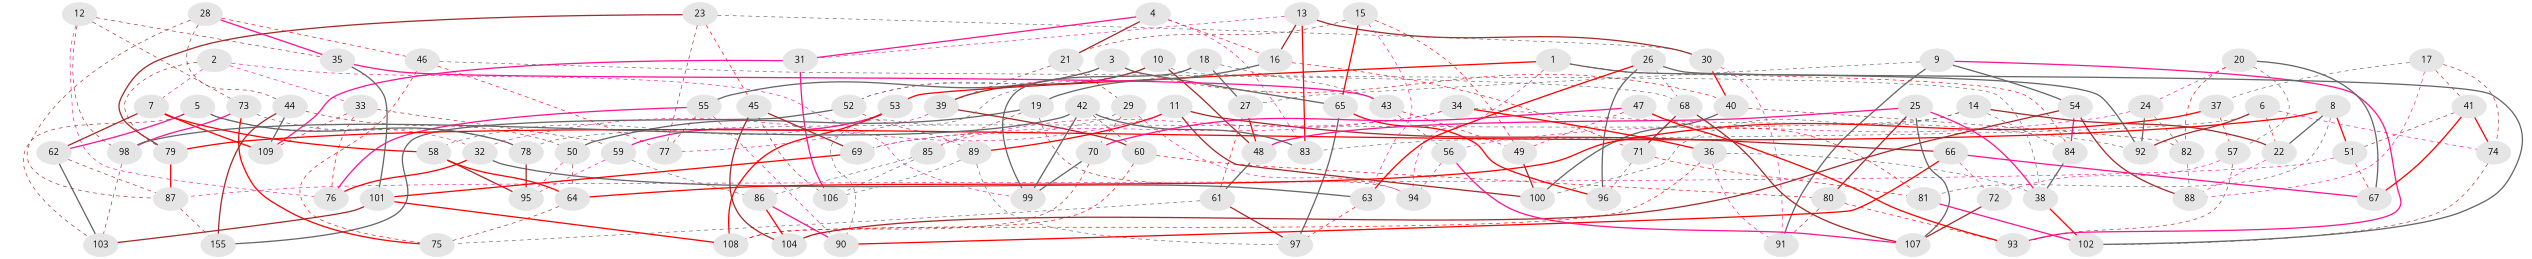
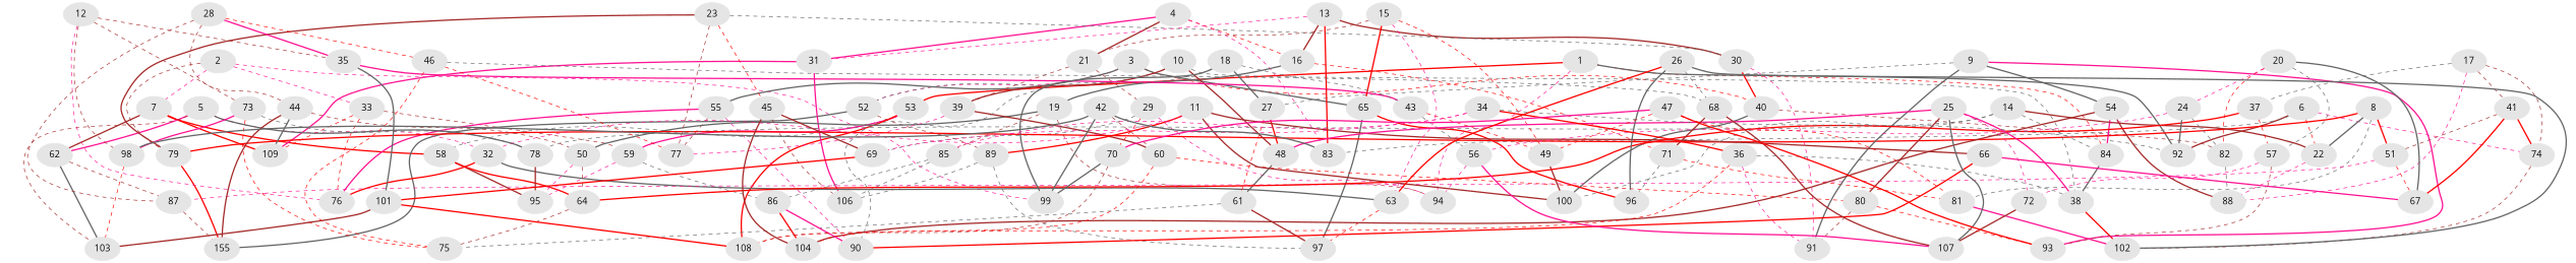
  graph {
    fontname="Open Sans"
    node [color=gray90 fontname="Open Sans" style=filled]
    edge [color=gray40 fontname="Open Sans" style=dashed]
    1
    53
    84
    92
    94
    58
    59
    108
    38
    2
    7
    33
    79
    99
    62
    109
    76
    n18 [label=155]
    3
    40
    52
    55
    65
    100
    82
    89
    90
    77
    96
    97
    4
    16
    21
    31
    83
    19
    71
    39
    29
    106
    5
    32
    78
    103
    63
    87
    95
    6
    22
    74
    88
    102
    64
    8
    51
    81
    67
    9
    27
    54
    91
    93
    48
    61
    104
    10
    60
    11
    66
    72
    12
    35
    73
    98
    43
    101
    75
    13
    30
    14
    15
    49
    50
    85
    17
    37
    41
    57
    18
    56
    86
    20
    24
    69
    70
    23
    45
    107
    25
    80
    26
    68
    28
    44
    46
    34
    36
    42
    47
    1 -- 53 [color=red style=bold]
    1 -- 84 [color=red]
    1 -- 92 [style=bold]
    1 -- 94 [color=deeppink]
    53 -- 58
    53 -- 59 [color=deeppink style=bold]
    53 -- 108 [color=red style=bold]
    84 -- 38 [style=bold]
    58 -- 95 [color=brown style=bold]
    58 -- 64 [color=red style=bold]
    59 -- 95 [color=deeppink]
    59 -- 86
    38 -- 102 [color=red style=bold]
    2 -- 7 [color=deeppink]
    2 -- 33 [color=deeppink]
    2 -- 79 [color=brown]
    2 -- 99 [color=deeppink]
    7 -- 58 [color=red style=bold]
    7 -- 62 [color=brown style=bold]
    7 -- 109 [color=red style=bold]
    33 -- 59 [color=brown]
    33 -- 109 [color=red]
    33 -- 76 [color=red]
-   79 -- 87 [color=red style=bold]
+   79 -- n18 [color=red style=bold]
    62 -- 103 [style=bold]
    62 -- 87 [color=brown]
    3 -- 40 [color=red]
    3 -- 52 [color=deeppink]
    3 -- 55 [style=bold]
    3 -- 65 [style=bold]
    40 -- 100 [style=bold]
    40 -- 82 [color=brown]
    52 -- n18 [style=bold]
    52 -- 89 [color=brown]
    55 -- 76 [color=deeppink style=bold]
    55 -- 90 [color=deeppink]
    55 -- 77 [color=brown]
    65 -- 96 [color=red style=bold]
    65 -- 97 [style=bold]
    82 -- 88
    89 -- 97
    89 -- 106
    4 -- 16 [color=red]
    4 -- 21 [color=brown style=bold]
    4 -- 31 [color=deeppink style=bold]
    4 -- 83 [color=deeppink]
    16 -- 19 [style=bold]
    16 -- 71 [color=red]
    21 -- 39 [color=brown]
    21 -- 29 [color=brown]
    31 -- 109 [color=deeppink style=bold]
    31 -- 106 [color=deeppink style=bold]
    19 -- 94 [color=brown]
    19 -- 50 [style=bold]
    19 -- 85 [color=brown]
    71 -- 96
    71 -- 81 [color=red]
    39 -- 77 [color=deeppink]
    39 -- 60 [color=brown style=bold]
    29 -- 94 [color=deeppink]
    29 -- 69
    29 -- 70 [color=red]
    5 -- 62 [color=deeppink style=bold]
    5 -- 32 [color=deeppink]
    5 -- 78 [style=bold]
    5 -- 103 [color=brown]
    32 -- 76 [color=red style=bold]
    32 -- 63 [style=bold]
    78 -- 95 [color=brown style=bold]
    63 -- 97 [color=red]
    87 -- n18 [color=brown]
    6 -- 92 [color=brown style=bold]
    6 -- 83
    6 -- 22 [color=red]
    6 -- 74 [color=deeppink]
    22 -- 88 [color=deeppink]
    74 -- 102 [color=brown]
    64 -- 75 [color=brown]
    8 -- 79 [color=red style=bold]
    8 -- 22 [style=bold]
    8 -- 51 [color=red style=bold]
    8 -- 81
    51 -- 87 [color=deeppink]
    51 -- 67 [color=red]
    81 -- 102 [color=deeppink style=bold]
    9 -- 27
    9 -- 54 [style=bold]
    9 -- 91 [style=bold]
    9 -- 93 [color=deeppink style=bold]
    27 -- 48 [color=red style=bold]
    27 -- 61 [color=red]
    54 -- 84 [color=deeppink style=bold]
    54 -- 88 [color=brown style=bold]
    54 -- 104 [color=brown style=bold]
    48 -- 61 [style=bold]
    61 -- 97 [color=brown style=bold]
    61 -- 75
    10 -- 38
    10 -- 52
    10 -- 39 [color=brown style=bold]
    10 -- 48 [color=brown style=bold]
    60 -- 104 [color=red]
    60 -- 80 [color=red]
    11 -- 100 [color=brown style=bold]
    11 -- 89 [color=red style=bold]
    11 -- 32 [color=deeppink]
    11 -- 66 [color=brown style=bold]
    66 -- 90 [color=red style=bold]
    66 -- 67 [color=deeppink style=bold]
-   66 -- 72 [color=deeppink]
+   25 -- 72 [color=deeppink]
    72 -- 107 [color=brown style=bold]
    12 -- 76 [color=deeppink]
    12 -- 35 [color=brown]
    12 -- 73 [color=brown]
    12 -- 98 [color=brown]
    35 -- 43 [color=deeppink style=bold]
    35 -- 101 [style=bold]
    73 -- 78
    73 -- 98 [color=deeppink style=bold]
-   73 -- 75 [color=red style=bold]
+   73 -- 75 [color=red]
    98 -- 103 [color=red]
    43 -- 49 [color=red]
    43 -- 56
    101 -- 108 [color=red style=bold]
    101 -- 103 [color=brown style=bold]
    13 -- 16 [color=brown style=bold]
    13 -- 31 [color=deeppink]
    13 -- 83 [color=red style=bold]
    13 -- 30 [color=brown style=bold]
    30 -- 40 [color=red style=bold]
    30 -- 91 [color=deeppink]
    14 -- 84
    14 -- 100
    14 -- 78
    14 -- 22 [color=brown style=bold]
    15 -- 65 [color=red style=bold]
    15 -- 21 [color=brown]
    15 -- 63 [color=deeppink]
    15 -- 49 [color=red]
    49 -- 100 [color=brown style=bold]
    50 -- 95 [color=deeppink]
    50 -- 64 [color=brown]
    85 -- 106
    85 -- 86
    17 -- 74 [color=brown]
    17 -- 88 [color=deeppink]
    17 -- 37
    17 -- 41 [color=brown]
    37 -- 64 [color=red style=bold]
    37 -- 57 [color=red]
    41 -- 74 [color=red style=bold]
    41 -- 51 [color=brown]
    41 -- 67 [color=red style=bold]
    57 -- 93 [color=brown]
    57 -- 72 [color=deeppink]
    18 -- 99 [style=bold]
    18 -- 90
    18 -- 27 [style=bold]
    18 -- 43
    56 -- 94 [color=deeppink]
    56 -- 107 [color=deeppink style=bold]
    86 -- 90 [color=deeppink style=bold]
    86 -- 104 [color=red style=bold]
    20 -- 82 [color=red]
    20 -- 67 [style=bold]
    20 -- 57
    20 -- 24 [color=deeppink]
    24 -- 92 [style=bold]
    24 -- 82
    24 -- 56 [color=deeppink]
    69 -- 101 [color=red style=bold]
    70 -- 108 [color=brown]
    70 -- 99 [style=bold]
    23 -- 79 [color=brown style=bold]
    23 -- 77 [color=brown]
    23 -- 30
    23 -- 45 [color=red]
    45 -- 106 [color=brown]
    45 -- 104 [color=brown style=bold]
    45 -- 69 [color=brown style=bold]
    25 -- 38 [color=deeppink style=bold]
    25 -- 48 [color=deeppink style=bold]
    25 -- 107 [style=bold]
    25 -- 80 [color=brown style=bold]
    80 -- 91 [color=brown]
    80 -- 93 [color=red]
    26 -- 96 [style=bold]
    26 -- 63 [color=red style=bold]
    26 -- 102 [style=bold]
    26 -- 68
    68 -- 71 [color=brown style=bold]
    68 -- 107 [color=brown style=bold]
    28 -- 87 [color=brown]
    28 -- 35 [color=deeppink style=bold]
    28 -- 44 [color=brown]
    28 -- 46 [color=red]
    44 -- 109 [style=bold]
    44 -- n18 [color=brown style=bold]
    44 -- 50 [color=brown]
    46 -- 77 [color=red]
    46 -- 75 [color=red]
    46 -- 68
    34 -- 92
    34 -- 85 [color=deeppink]
    34 -- 69 [color=deeppink]
    34 -- 36 [color=red style=bold]
    36 -- 108 [color=red]
    36 -- 38
    36 -- 91 [color=deeppink]
    42 -- 99 [style=bold]
    42 -- 83 [style=bold]
    42 -- 60 [color=brown]
    42 -- 98 [style=bold]
    47 -- 81 [color=red]
    47 -- 93 [color=red style=bold]
    47 -- 49 [color=red]
    47 -- 70 [color=deeppink style=bold]
  }
